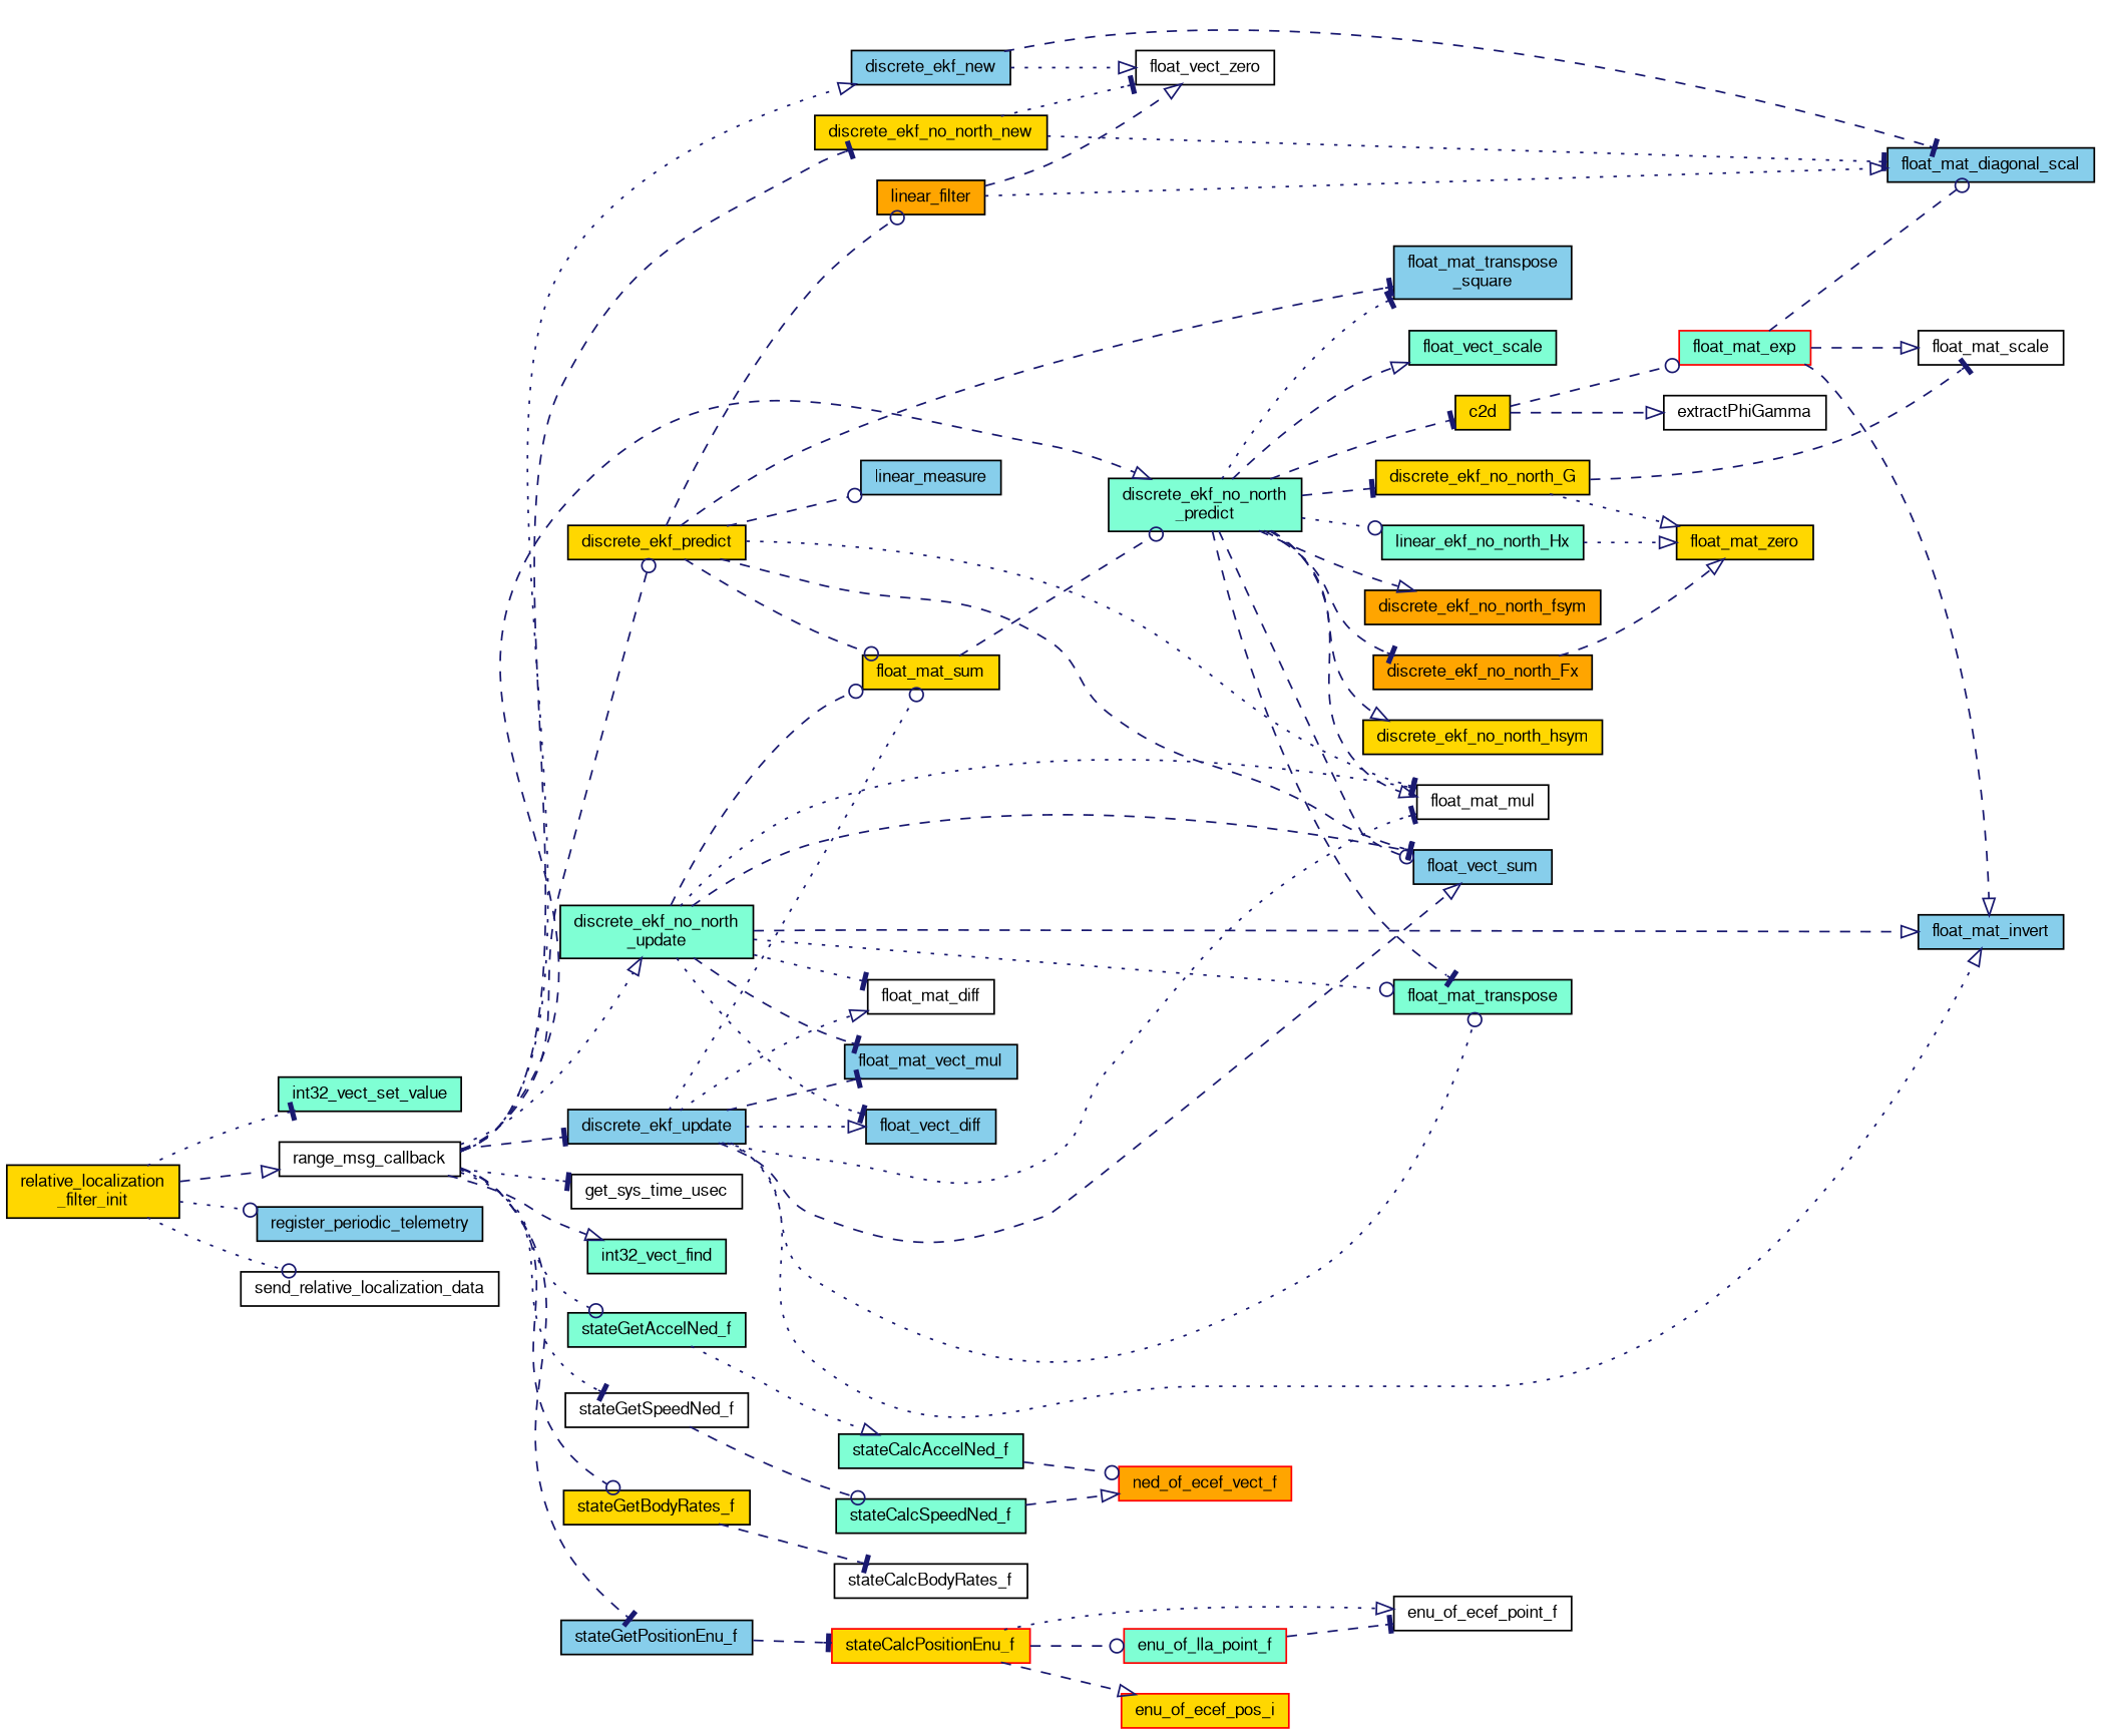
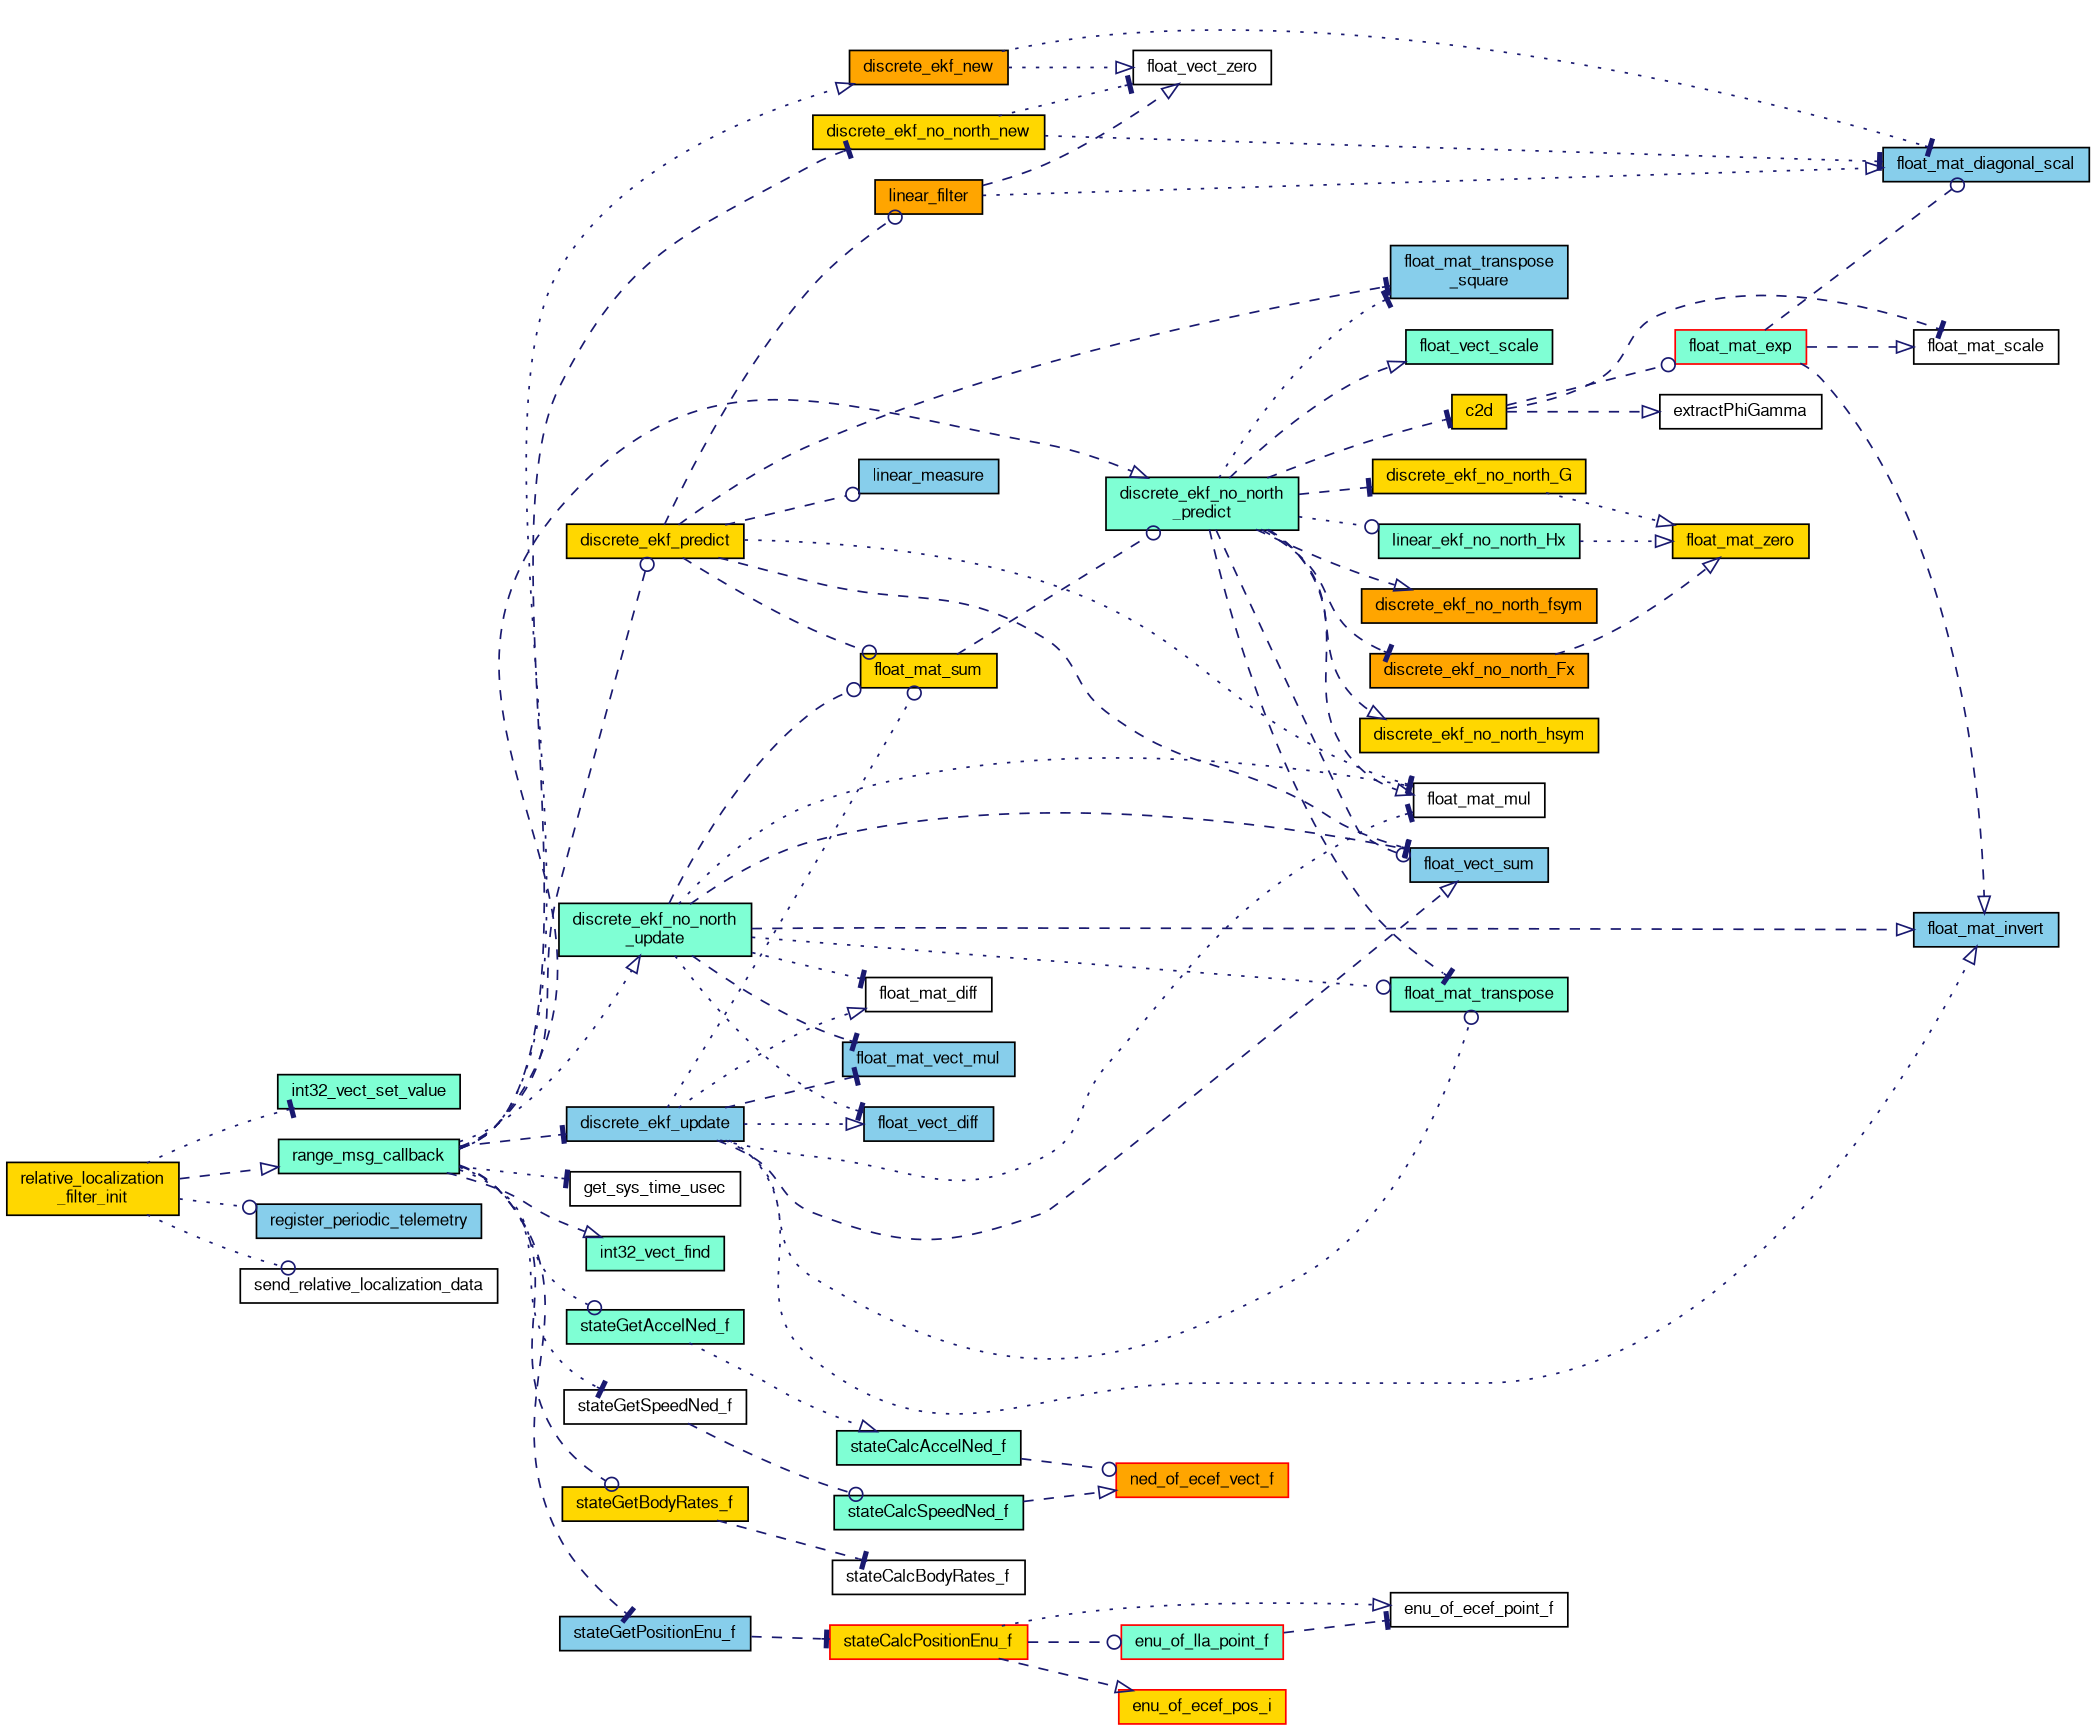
  digraph {
    rankdir=LR
    node [color=black fillcolor=aquamarine fontname=FreeSans fontsize=10 shape=record style=filled]
    edge [arrowhead=tee color=midnightblue fontname=FreeSans fontsize=10 labelfontname=FreeSans labelfontsize=10 style=dashed]
    n1 [fillcolor=gold fontcolor=black height=0.2 label="relative_localization\l_filter_init" width=0.4]
    n2 [height=0.2 label=int32_vect_set_value width=0.4]
-   n3 [fillcolor=white height=0.2 label=range_msg_callback width=0.4]
+   n3 [height=0.2 label=range_msg_callback width=0.4]
    n4 [fillcolor=skyblue height=0.2 label=register_periodic_telemetry width=0.4]
    n5 [fillcolor=white height=0.2 label=send_relative_localization_data width=0.4]
-   n6 [fillcolor=skyblue height=0.2 label=discrete_ekf_new width=0.4]
+   n6 [fillcolor=orange height=0.2 label=discrete_ekf_new width=0.4]
    n7 [fillcolor=gold height=0.2 label=discrete_ekf_no_north_new width=0.4]
    n8 [height=0.2 label="discrete_ekf_no_north\l_predict" width=0.4]
    n9 [height=0.2 label="discrete_ekf_no_north\l_update" width=0.4]
    n10 [fillcolor=gold height=0.2 label=discrete_ekf_predict width=0.4]
    n11 [fillcolor=skyblue height=0.2 label=discrete_ekf_update width=0.4]
    n12 [fillcolor=white height=0.2 label=get_sys_time_usec width=0.4]
    n13 [height=0.2 label=int32_vect_find width=0.4]
    n14 [height=0.2 label=stateGetAccelNed_f width=0.4]
    n15 [fillcolor=gold height=0.2 label=stateGetBodyRates_f width=0.4]
    n16 [fillcolor=skyblue height=0.2 label=stateGetPositionEnu_f width=0.4]
    n17 [fillcolor=white height=0.2 label=stateGetSpeedNed_f width=0.4]
    n18 [fillcolor=skyblue height=0.2 label=float_mat_diagonal_scal width=0.4]
    n19 [fillcolor=white height=0.2 label=float_vect_zero width=0.4]
    n20 [fillcolor=gold height=0.2 label=c2d width=0.4]
    n21 [fillcolor=orange height=0.2 label=discrete_ekf_no_north_fsym width=0.4]
    n22 [fillcolor=orange height=0.2 label=discrete_ekf_no_north_Fx width=0.4]
    n23 [fillcolor=gold height=0.2 label=discrete_ekf_no_north_G width=0.4]
    n24 [fillcolor=gold height=0.2 label=discrete_ekf_no_north_hsym width=0.4]
    n25 [height=0.2 label=linear_ekf_no_north_Hx width=0.4]
    n26 [fillcolor=white height=0.2 label=float_mat_mul width=0.4]
    n27 [height=0.2 label=float_mat_transpose width=0.4]
    n28 [fillcolor=skyblue height=0.2 label="float_mat_transpose\l_square" width=0.4]
    n29 [height=0.2 label=float_vect_scale width=0.4]
    n30 [fillcolor=skyblue height=0.2 label=float_vect_sum width=0.4]
    n31 [fillcolor=gold height=0.2 label=float_mat_sum width=0.4]
    n32 [fillcolor=skyblue height=0.2 label=float_mat_invert width=0.4]
    n33 [fillcolor=white height=0.2 label=float_mat_diff width=0.4]
    n34 [fillcolor=skyblue height=0.2 label=float_mat_vect_mul width=0.4]
    n35 [fillcolor=skyblue height=0.2 label=float_vect_diff width=0.4]
    n36 [fillcolor=orange height=0.2 label=linear_filter width=0.4]
    n37 [fillcolor=skyblue height=0.2 label=linear_measure width=0.4]
    n38 [height=0.2 label=stateCalcAccelNed_f width=0.4]
    n39 [fillcolor=white height=0.2 label=stateCalcBodyRates_f width=0.4]
    n40 [color=red fillcolor=gold height=0.2 label=stateCalcPositionEnu_f width=0.4]
    n41 [height=0.2 label=stateCalcSpeedNed_f width=0.4]
    n42 [fillcolor=white height=0.2 label=extractPhiGamma width=0.4]
    n43 [color=red height=0.2 label=float_mat_exp width=0.4]
    n44 [fillcolor=white height=0.2 label=float_mat_scale width=0.4]
    n45 [fillcolor=gold height=0.2 label=float_mat_zero width=0.4]
    n46 [color=red fillcolor=orange height=0.2 label=ned_of_ecef_vect_f width=0.4]
    n47 [fillcolor=white height=0.2 label=enu_of_ecef_point_f width=0.4]
    n48 [color=red fillcolor=gold height=0.2 label=enu_of_ecef_pos_i width=0.4]
    n49 [color=red height=0.2 label=enu_of_lla_point_f width=0.4]
    n1 -> n2 [style=dotted]
    n1 -> n3 [arrowhead=onormal]
    n1 -> n4 [arrowhead=odot style=dotted]
    n1 -> n5 [arrowhead=odot style=dotted]
    n3 -> n6 [arrowhead=onormal style=dotted]
    n3 -> n7
    n3 -> n8 [arrowhead=onormal]
    n3 -> n9 [arrowhead=onormal style=dotted]
    n3 -> n10 [arrowhead=odot]
    n3 -> n11
    n3 -> n12 [style=dotted]
    n3 -> n13 [arrowhead=onormal]
    n3 -> n14 [arrowhead=odot style=dotted]
    n3 -> n15 [arrowhead=odot]
    n3 -> n16
    n3 -> n17 [style=dotted]
-   n6 -> n18
+   n6 -> n18 [style=dotted]
    n6 -> n19 [arrowhead=onormal style=dotted]
    n7 -> n18 [style=dotted]
    n7 -> n19 [style=dotted]
    n8 -> n20
    n8 -> n21 [arrowhead=onormal]
    n8 -> n22
    n8 -> n23
    n8 -> n24 [arrowhead=onormal]
    n8 -> n25 [arrowhead=odot style=dotted]
    n8 -> n26 [arrowhead=onormal]
    n8 -> n27
    n8 -> n28 [style=dotted]
    n8 -> n29 [arrowhead=onormal]
    n8 -> n30 [arrowhead=odot]
    n9 -> n26 [style=dotted]
    n9 -> n27 [arrowhead=odot style=dotted]
    n9 -> n30
    n9 -> n31 [arrowhead=odot]
    n9 -> n32 [arrowhead=onormal]
    n9 -> n33 [style=dotted]
    n9 -> n34
    n9 -> n35 [style=dotted]
    n10 -> n26 [style=dotted]
    n10 -> n28
    n10 -> n30
    n10 -> n31 [arrowhead=odot]
    n10 -> n36 [arrowhead=odot]
    n10 -> n37 [arrowhead=odot]
    n11 -> n26 [style=dotted]
    n11 -> n27 [arrowhead=odot style=dotted]
    n11 -> n30 [arrowhead=onormal]
    n11 -> n31 [arrowhead=odot style=dotted]
    n11 -> n32 [arrowhead=onormal style=dotted]
    n11 -> n33 [arrowhead=onormal style=dotted]
    n11 -> n34
    n11 -> n35 [arrowhead=onormal style=dotted]
    n14 -> n38 [arrowhead=onormal style=dotted]
    n15 -> n39
    n16 -> n40
    n17 -> n41 [arrowhead=odot]
    n20 -> n42 [arrowhead=onormal]
    n20 -> n43 [arrowhead=odot]
-   n23 -> n44
+   n20 -> n44
    n22 -> n45 [arrowhead=onormal]
    n23 -> n45 [arrowhead=onormal style=dotted]
    n25 -> n45 [arrowhead=onormal style=dotted]
    n31 -> n8 [arrowhead=odot]
    n36 -> n18 [arrowhead=onormal style=dotted]
    n36 -> n19 [arrowhead=onormal]
    n38 -> n46 [arrowhead=odot]
    n40 -> n47 [arrowhead=onormal style=dotted]
    n40 -> n48 [arrowhead=onormal]
    n40 -> n49 [arrowhead=odot]
    n41 -> n46 [arrowhead=onormal]
    n43 -> n18 [arrowhead=odot]
    n43 -> n32 [arrowhead=onormal]
    n43 -> n44 [arrowhead=onormal]
    n49 -> n47
  }
